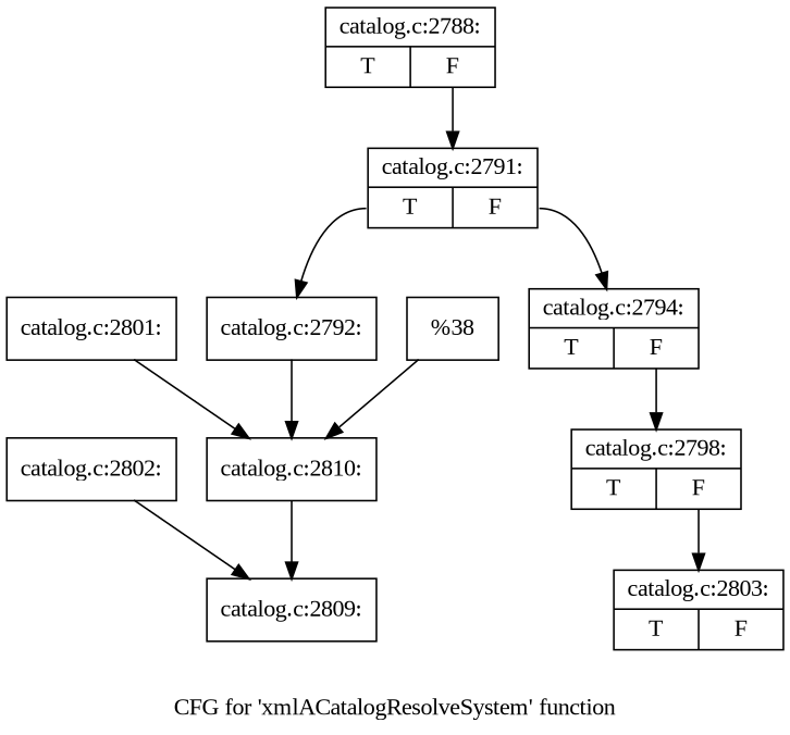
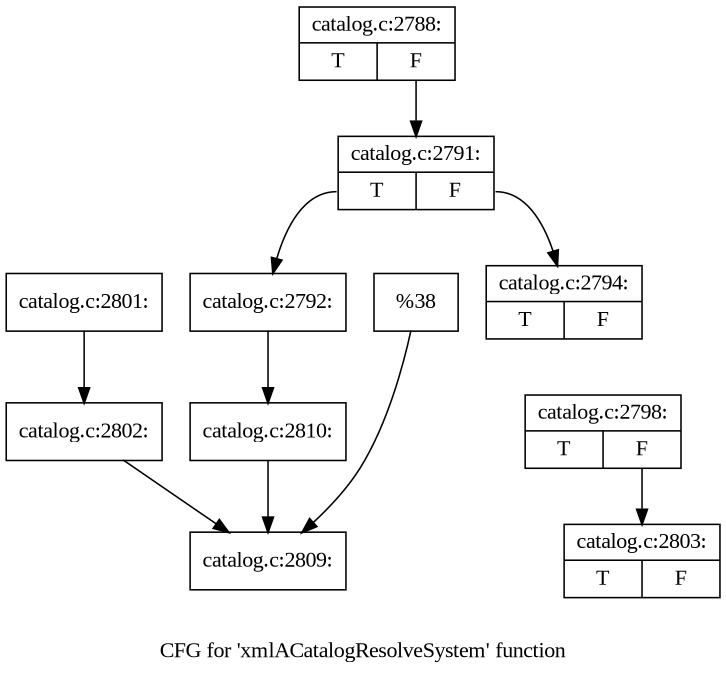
  digraph {
    fontname="Liberation Serif"
    label="CFG for 'xmlACatalogResolveSystem' function"
    node [fontname="Liberation Serif" shape=record]
    edge [fontname="Liberation Serif"]
    n1 [label="{catalog.c:2788:|{<s0>T|<s1>F}}"]
    n2 [label="{catalog.c:2791:|{<s0>T|<s1>F}}"]
    n3 [label="{catalog.c:2792:}"]
    n4 [label="{catalog.c:2810:}"]
    n5 [label="{catalog.c:2794:|{<s0>T|<s1>F}}"]
    n6 [label="{catalog.c:2809:}"]
    n7 [label="{catalog.c:2798:|{<s0>T|<s1>F}}"]
    n8 [label="{catalog.c:2803:|{<s0>T|<s1>F}}"]
    n9 [label="{catalog.c:2801:}"]
    n10 [label="{catalog.c:2802:}"]
    n11 [label="{%38}"]
    n1 -> n2 [tailport=s1]
    n2 -> n3 [tailport=s0]
    n2 -> n5 [tailport=s1]
    n3 -> n4
    n4 -> n6
-   n5 -> n7 [tailport=s1]
    n7 -> n8 [tailport=s1]
-   n9 -> n4
+   n9 -> n10
    n10 -> n6
-   n11 -> n4
+   n11 -> n6
  }
